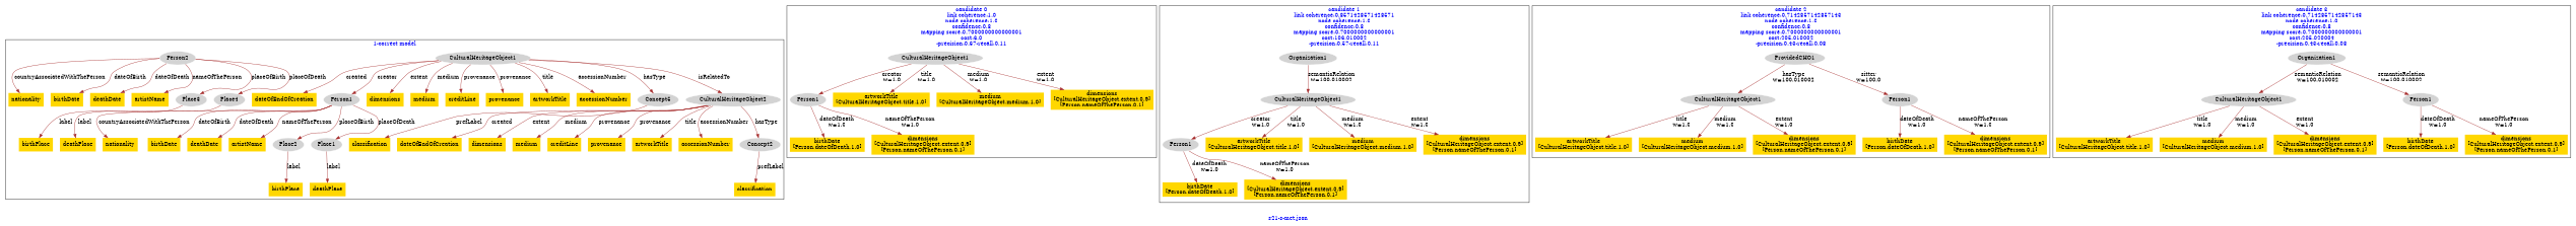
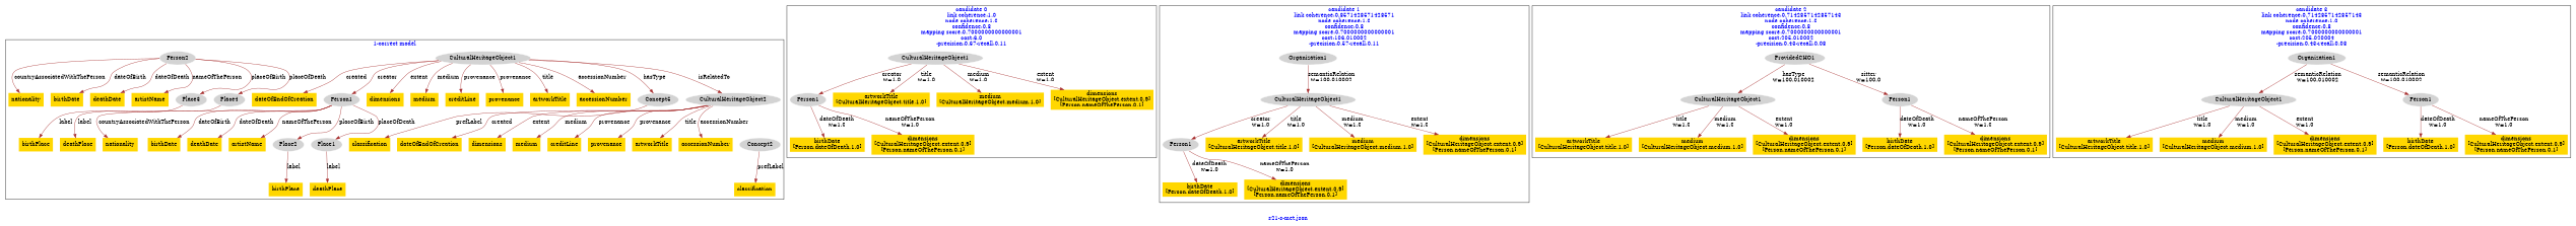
  digraph {
    fontcolor=blue
    label="s21-s-met.json"
    remincross=true
    node [fillcolor=gold style=filled shape=plaintext]
    edge [color=brown fontcolor=black]
    n1 [color=white fillcolor=lightgray label=CulturalHeritageObject1 shape=""]
    n2 [label=dateOfEndOfCreation]
    n3 [color=white fillcolor=lightgray label=Person1 shape=""]
    n4 [label=dimensions]
    n5 [label=medium]
    n6 [label=creditLine]
    n7 [label=provenance]
    n8 [label=artworkTitle]
    n9 [label=accessionNumber]
    n10 [color=white fillcolor=lightgray label=Concept5 shape=""]
    n11 [color=white fillcolor=lightgray label=CulturalHeritageObject2 shape=""]
    n12 [label=dateOfEndOfCreation]
    n13 [color=white fillcolor=lightgray label=Person2 shape=""]
    n14 [label=dimensions]
    n15 [label=medium]
    n16 [label=creditLine]
    n17 [label=provenance]
    n18 [label=artworkTitle]
    n19 [label=accessionNumber]
    n20 [color=white fillcolor=lightgray label=Concept2 shape=""]
    n21 [label=nationality]
    n22 [label=birthDate]
    n23 [label=deathDate]
    n24 [label=artistName]
    n25 [color=white fillcolor=lightgray label=Place2 shape=""]
    n26 [color=white fillcolor=lightgray label=Place1 shape=""]
    n27 [label=nationality]
    n28 [label=birthDate]
    n29 [label=deathDate]
    n30 [label=artistName]
    n31 [color=white fillcolor=lightgray label=Place3 shape=""]
    n32 [color=white fillcolor=lightgray label=Place4 shape=""]
    n33 [label=deathPlace]
    n34 [label=birthPlace]
    n35 [label=birthPlace]
    n36 [label=deathPlace]
    n37 [label=classification]
    n38 [label=classification]
    n39 [color=white fillcolor=lightgray label=CulturalHeritageObject1 shape=""]
    n40 [color=white fillcolor=lightgray label=Person1 shape=""]
    n41 [label="birthDate\n[Person,dateOfDeath,1.0]"]
    n42 [label="artworkTitle\n[CulturalHeritageObject,title,1.0]"]
    n43 [label="medium\n[CulturalHeritageObject,medium,1.0]"]
    n44 [label="dimensions\n[CulturalHeritageObject,extent,0.9]\n[Person,nameOfThePerson,0.1]"]
    n45 [label="dimensions\n[CulturalHeritageObject,extent,0.9]\n[Person,nameOfThePerson,0.1]"]
    n46 [color=white fillcolor=lightgray label=CulturalHeritageObject1 shape=""]
    n47 [color=white fillcolor=lightgray label=Person1 shape=""]
    n48 [color=white fillcolor=lightgray label=Organization1 shape=""]
    n49 [label="birthDate\n[Person,dateOfDeath,1.0]"]
    n50 [label="artworkTitle\n[CulturalHeritageObject,title,1.0]"]
    n51 [label="medium\n[CulturalHeritageObject,medium,1.0]"]
    n52 [label="dimensions\n[CulturalHeritageObject,extent,0.9]\n[Person,nameOfThePerson,0.1]"]
    n53 [label="dimensions\n[CulturalHeritageObject,extent,0.9]\n[Person,nameOfThePerson,0.1]"]
    n54 [color=white fillcolor=lightgray label=ProvidedCHO1 shape=""]
    n55 [color=white fillcolor=lightgray label=CulturalHeritageObject1 shape=""]
    n56 [color=white fillcolor=lightgray label=Person1 shape=""]
    n57 [label="birthDate\n[Person,dateOfDeath,1.0]"]
    n58 [label="artworkTitle\n[CulturalHeritageObject,title,1.0]"]
    n59 [label="medium\n[CulturalHeritageObject,medium,1.0]"]
    n60 [label="dimensions\n[CulturalHeritageObject,extent,0.9]\n[Person,nameOfThePerson,0.1]"]
    n61 [label="dimensions\n[CulturalHeritageObject,extent,0.9]\n[Person,nameOfThePerson,0.1]"]
    n62 [color=white fillcolor=lightgray label=Organization1 shape=""]
    n63 [color=white fillcolor=lightgray label=CulturalHeritageObject1 shape=""]
    n64 [color=white fillcolor=lightgray label=Person1 shape=""]
    n65 [label="birthDate\n[Person,dateOfDeath,1.0]"]
    n66 [label="artworkTitle\n[CulturalHeritageObject,title,1.0]"]
    n67 [label="medium\n[CulturalHeritageObject,medium,1.0]"]
    n68 [label="dimensions\n[CulturalHeritageObject,extent,0.9]\n[Person,nameOfThePerson,0.1]"]
    n69 [label="dimensions\n[CulturalHeritageObject,extent,0.9]\n[Person,nameOfThePerson,0.1]"]
    subgraph cluster_1 {
      label="1-correct model"
      n1
      n2
      n3
      n4
      n5
      n6
      n7
      n8
      n9
      n10
      n11
      n12
      n13
      n14
      n15
      n16
      n17
      n18
      n19
      n20
      n21
      n22
      n23
      n24
      n25
      n26
      n27
      n28
      n29
      n30
      n31
      n32
      n33
      n34
      n35
      n36
      n37
      n38
    }
    subgraph cluster_2 {
      label="candidate 0\nlink coherence:1.0\nnode coherence:1.0\nconfidence:0.8\nmapping score:0.7000000000000001\ncost:6.0\n-precision:0.67-recall:0.11"
      n39
      n40
      n41
      n42
      n43
      n44
      n45
    }
    subgraph cluster_3 {
      label="candidate 1\nlink coherence:0.8571428571428571\nnode coherence:1.0\nconfidence:0.8\nmapping score:0.7000000000000001\ncost:106.010002\n-precision:0.57-recall:0.11"
      n46
      n47
      n48
      n49
      n50
      n51
      n52
      n53
    }
    subgraph cluster_4 {
      label="candidate 2\nlink coherence:0.7142857142857143\nnode coherence:1.0\nconfidence:0.8\nmapping score:0.7000000000000001\ncost:205.010002\n-precision:0.43-recall:0.08"
      n54
      n55
      n56
      n57
      n58
      n59
      n60
      n61
    }
    subgraph cluster_5 {
      label="candidate 3\nlink coherence:0.7142857142857143\nnode coherence:1.0\nconfidence:0.8\nmapping score:0.7000000000000001\ncost:205.020004\n-precision:0.43-recall:0.08"
      n62
      n63
      n64
      n65
      n66
      n67
      n68
      n69
    }
    n1 -> n2 [label=created]
    n1 -> n3 [label=creator]
    n1 -> n4 [label=extent]
    n1 -> n5 [label=medium]
    n1 -> n6 [label=provenance]
    n1 -> n7 [label=provenance]
    n1 -> n8 [label=title]
    n1 -> n9 [label=accessionNumber]
    n1 -> n10 [label=hasType]
    n1 -> n11 [label=isRelatedTo]
    n3 -> n21 [label=countryAssociatedWithThePerson]
    n3 -> n22 [label=dateOfBirth]
    n3 -> n23 [label=dateOfDeath]
    n3 -> n24 [label=nameOfThePerson]
    n3 -> n25 [label=placeOfBirth]
    n3 -> n26 [label=placeOfDeath]
    n10 -> n37 [label=prefLabel]
    n11 -> n12 [label=created]
    n11 -> n14 [label=extent]
    n11 -> n15 [label=medium]
    n11 -> n16 [label=provenance]
    n11 -> n17 [label=provenance]
    n11 -> n18 [label=title]
    n11 -> n19 [label=accessionNumber]
-   n11 -> n20 [label=hasType]
    n13 -> n27 [label=countryAssociatedWithThePerson]
    n13 -> n28 [label=dateOfBirth]
    n13 -> n29 [label=dateOfDeath]
    n13 -> n30 [label=nameOfThePerson]
    n13 -> n31 [label=placeOfBirth]
    n13 -> n32 [label=placeOfDeath]
    n20 -> n38 [label=prefLabel]
    n25 -> n34 [label=label]
    n26 -> n33 [label=label]
    n31 -> n35 [label=label]
    n32 -> n36 [label=label]
    n39 -> n40 [label="creator\nw=1.0"]
    n39 -> n42 [label="title\nw=1.0"]
    n39 -> n43 [label="medium\nw=1.0"]
    n39 -> n44 [label="extent\nw=1.0"]
    n40 -> n41 [label="dateOfDeath\nw=1.0"]
    n40 -> n45 [label="nameOfThePerson\nw=1.0"]
    n46 -> n47 [label="creator\nw=1.0"]
    n46 -> n50 [label="title\nw=1.0"]
    n46 -> n51 [label="medium\nw=1.0"]
    n46 -> n52 [label="extent\nw=1.0"]
    n47 -> n49 [label="dateOfDeath\nw=1.0"]
    n47 -> n53 [label="nameOfThePerson\nw=1.0"]
    n48 -> n46 [label="semanticRelation\nw=100.010002"]
    n54 -> n55 [label="hasType\nw=100.010002"]
    n54 -> n56 [label="sitter\nw=100.0"]
    n55 -> n58 [label="title\nw=1.0"]
    n55 -> n59 [label="medium\nw=1.0"]
    n55 -> n60 [label="extent\nw=1.0"]
    n56 -> n57 [label="dateOfDeath\nw=1.0"]
    n56 -> n61 [label="nameOfThePerson\nw=1.0"]
    n62 -> n63 [label="semanticRelation\nw=100.010002"]
    n62 -> n64 [label="semanticRelation\nw=100.010002"]
    n63 -> n66 [label="title\nw=1.0"]
    n63 -> n67 [label="medium\nw=1.0"]
    n63 -> n68 [label="extent\nw=1.0"]
    n64 -> n65 [label="dateOfDeath\nw=1.0"]
    n64 -> n69 [label="nameOfThePerson\nw=1.0"]
  }
